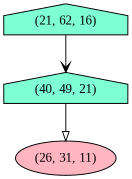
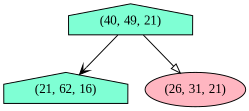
  digraph {
    fontname="Liberation Serif"
    node [fillcolor=aquamarine fontname="Liberation Serif" shape=house style=filled]
    edge [fontname="Liberation Serif"]
    "(21, 62, 16)"
    "(40, 49, 21)"
-   "(26, 31, 21)" [fillcolor=lightpink shape=ellipse label="(26, 31, 11)"]
-   "(21, 62, 16)" -> "(40, 49, 21)" [arrowhead=vee]
+   "(26, 31, 21)" [fillcolor=lightpink shape=ellipse]
+   "(40, 49, 21)" -> "(21, 62, 16)" [arrowhead=vee]
    "(40, 49, 21)" -> "(26, 31, 21)" [arrowhead=onormal]
  }
